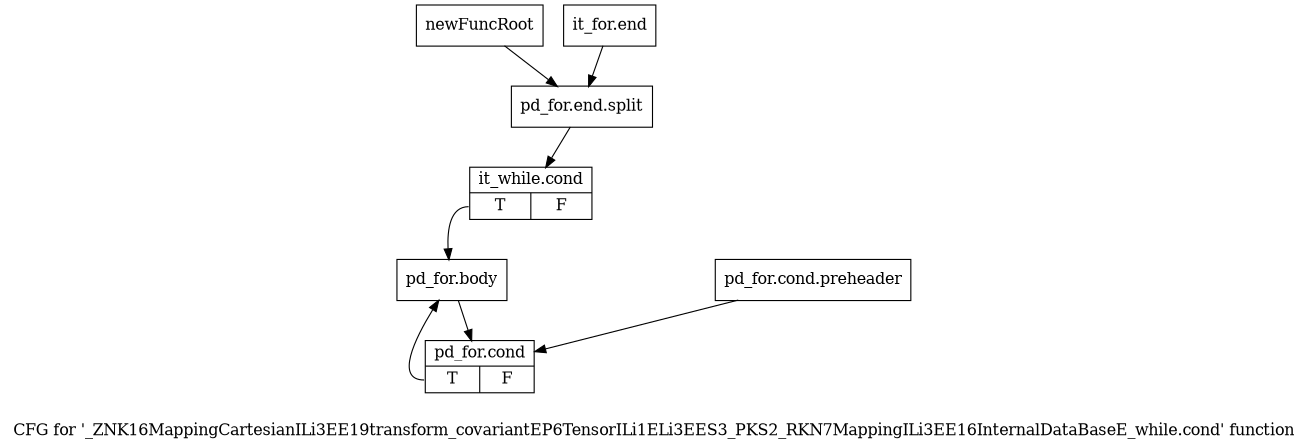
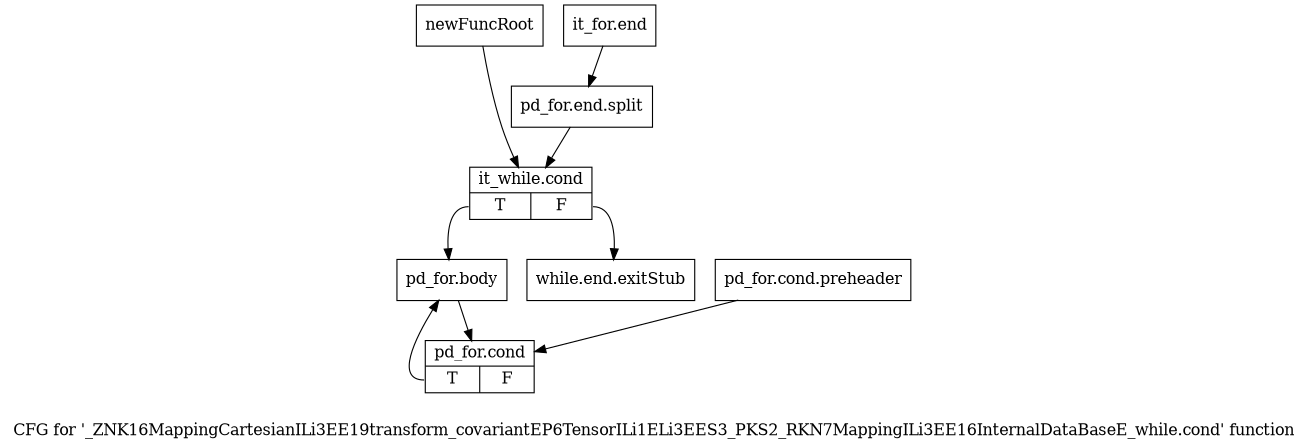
  digraph {
    label="CFG for '_ZNK16MappingCartesianILi3EE19transform_covariantEP6TensorILi1ELi3EES3_PKS2_RKN7MappingILi3EE16InternalDataBaseE_while.cond' function"
    node [shape=record]
    n1 [label="{newFuncRoot}"]
    n2 [label="{it_while.cond|{<s0>T|<s1>F}}"]
+   n3 [label="{while.end.exitStub}"]
    n4 [label="{pd_for.body}"]
    n5 [label="{pd_for.cond.preheader}"]
    n6 [label="{pd_for.cond|{<s0>T|<s1>F}}"]
    n7 [label="{it_for.end}"]
    n8 [label="{pd_for.end.split}"]
-   n1 -> n8
+   n1 -> n2
+   n2 -> n3 [tailport=s1]
    n2 -> n4 [tailport=s0]
    n4 -> n6
    n5 -> n6
    n6 -> n4 [tailport=s0]
    n7 -> n8
    n8 -> n2
  }
